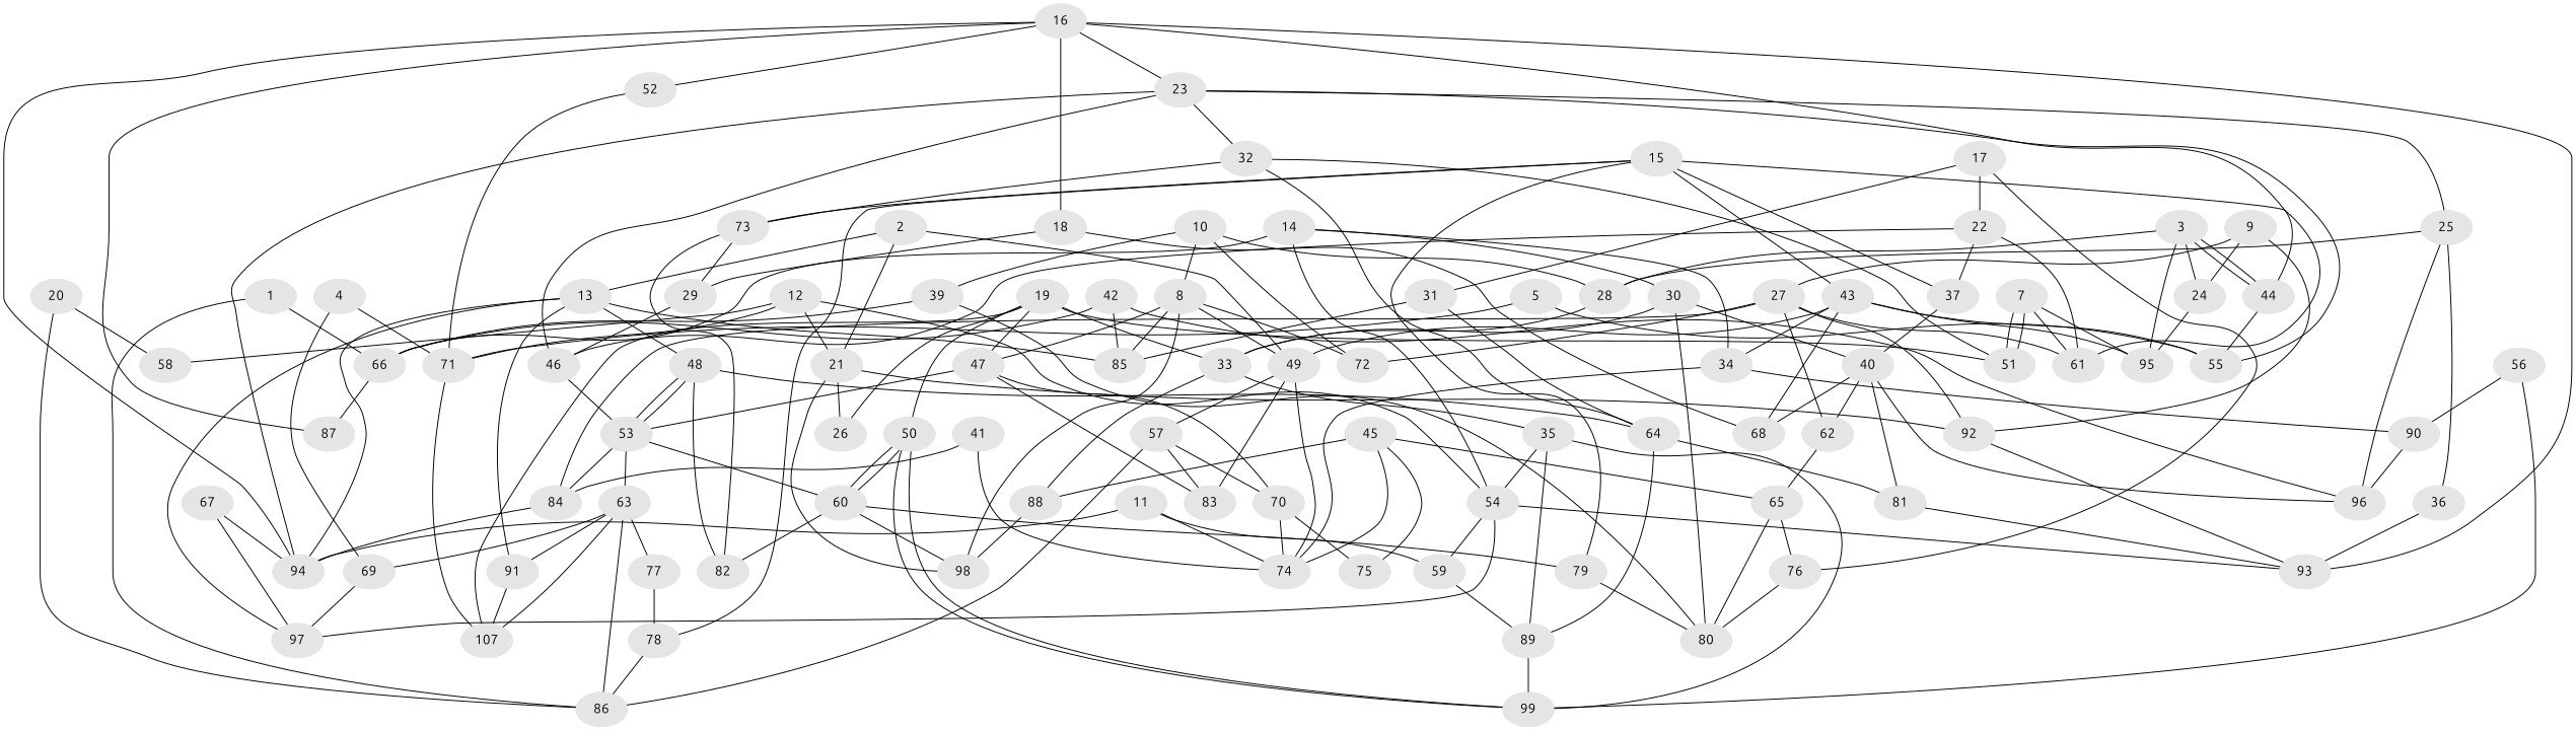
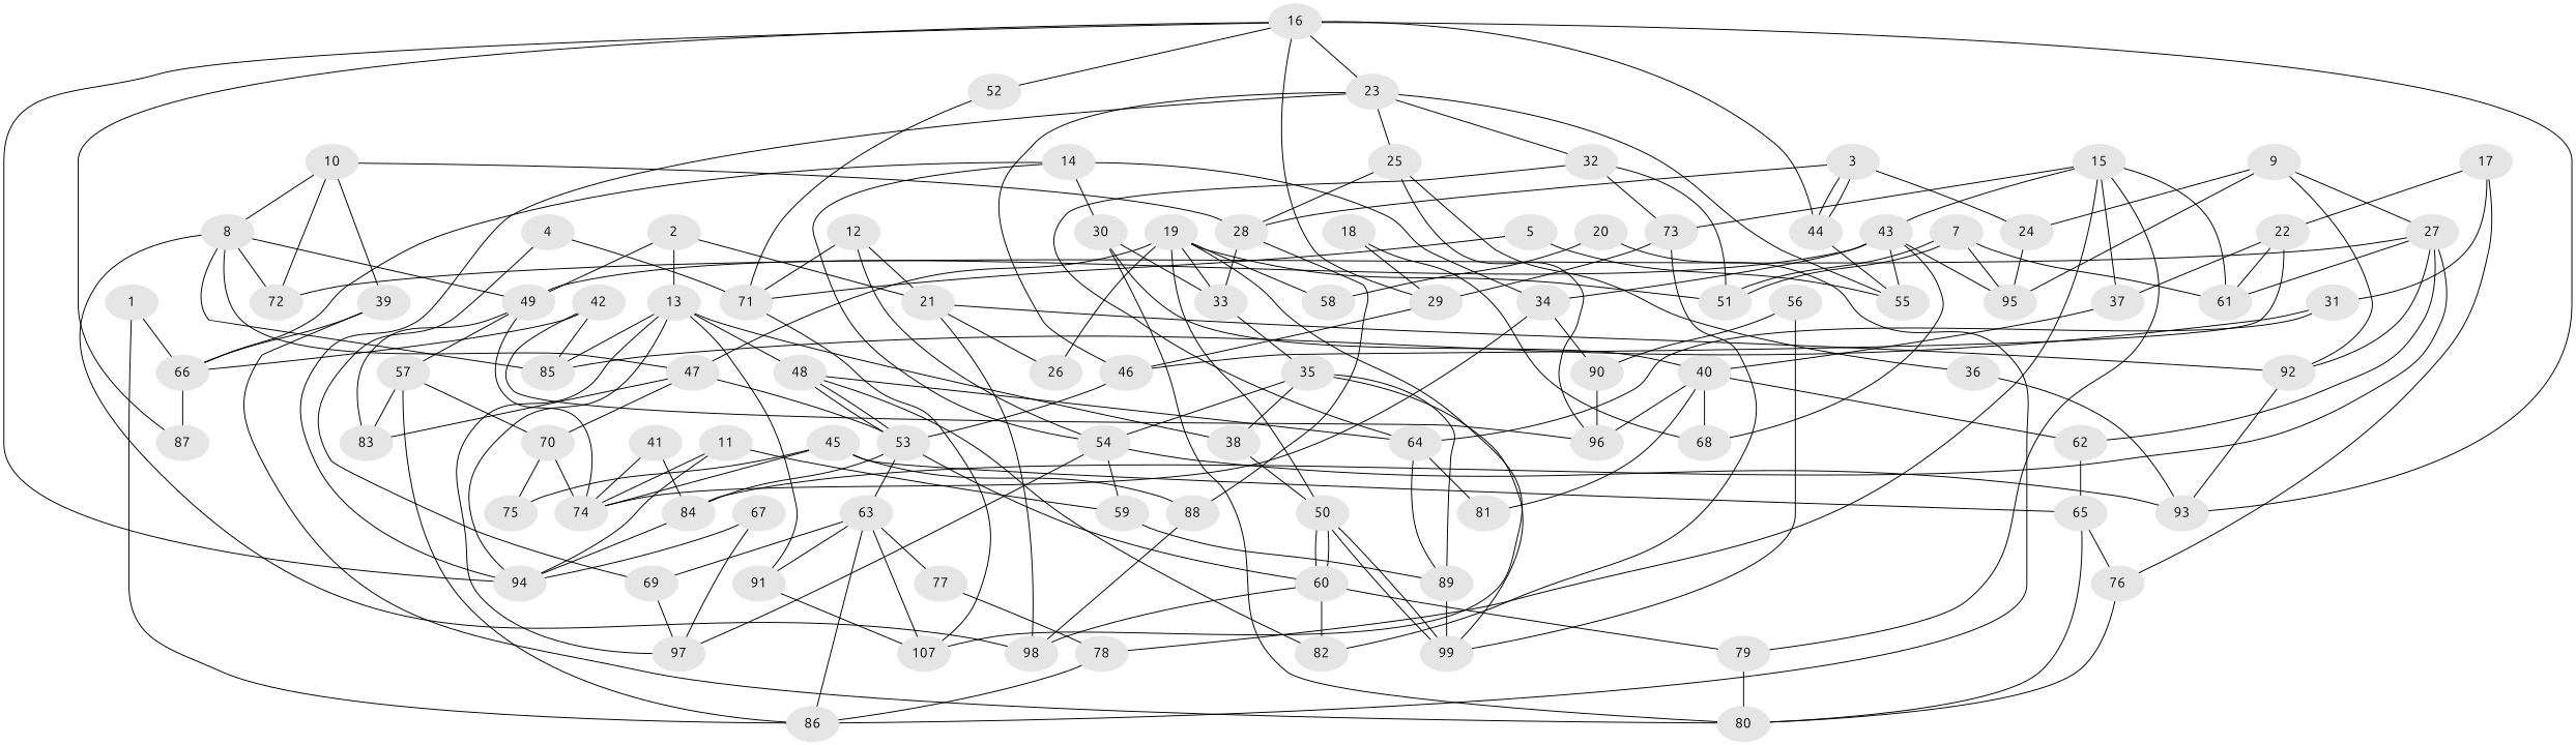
  graph {
    fontname=Ubuntu
    node [color=gray90 fontname=Ubuntu style=filled]
    edge [fontname=Ubuntu]
    1
    66
    86
    87
    2
    13
    21
    49
+   38
    85
    94
    48
    91
    97
    98
    92
    26
    74
    83
    57
    3
    24
    28
    44
    95
    33
    88
    55
    4
    69
    71
    n32 [label=107]
    5
    50
    59
    89
    76
    80
    7
    51
    61
    8
    47
    72
    53
    70
    9
    27
    62
    84
    93
    10
    39
    14
    54
    30
    34
    11
    12
    64
    82
    40
    90
    15
    37
    43
    73
    78
    79
    29
    46
    68
    16
    23
    52
    25
    32
    17
    22
    31
    18
    19
    58
    35
    99
    60
    20
    41
    36
    96
    65
    63
    77
    81
    42
    56
    45
    75
    67
    1 -- 66
    1 -- 86
    66 -- 87
    2 -- 13
    2 -- 21
    2 -- 49
+   13 -- 38
    13 -- 85
    13 -- 94
    13 -- 48
    13 -- 91
    13 -- 97
    21 -- 98
    21 -- 92
    21 -- 26
    49 -- 74
    49 -- 83
    49 -- 57
+   38 -- 50
    48 -- 53
    48 -- 53
    48 -- 64
    48 -- 82
    91 -- n32
    92 -- 93
    57 -- 86
    57 -- 83
    57 -- 70
    3 -- 24
    3 -- 28
    3 -- 44
    3 -- 44
    24 -- 95
    28 -- 33
-   33 -- 88
+   28 -- 88
    44 -- 55
    33 -- 35
    88 -- 98
    4 -- 69
    4 -- 71
    69 -- 97
    71 -- n32
    5 -- 55
    5 -- 71
    50 -- 99
    50 -- 99
    50 -- 60
    50 -- 60
    59 -- 89
    89 -- 99
    76 -- 80
    7 -- 95
    7 -- 51
    7 -- 51
    7 -- 61
    8 -- 49
    8 -- 85
    8 -- 98
    8 -- 47
    8 -- 72
    47 -- 83
    47 -- 53
    47 -- 70
    53 -- 84
    53 -- 60
    53 -- 63
    70 -- 74
    70 -- 75
    9 -- 92
    9 -- 24
-   3 -- 95
+   9 -- 95
    9 -- 27
    27 -- 92
    27 -- 61
    27 -- 72
    27 -- 62
    27 -- 84
    62 -- 65
    84 -- 94
    10 -- 28
    10 -- 8
    10 -- 72
    10 -- 39
    39 -- 66
    39 -- 80
    14 -- 66
    14 -- 54
    14 -- 30
    14 -- 34
    54 -- 97
    54 -- 59
    54 -- 93
    30 -- 33
    30 -- 80
    30 -- 40
    34 -- 74
    34 -- 90
    11 -- 94
    11 -- 74
    11 -- 59
    12 -- 21
    12 -- 71
    12 -- 54
    64 -- 89
    64 -- 81
    40 -- 62
    40 -- 68
    40 -- 96
    40 -- 81
    90 -- 96
    15 -- 61
    15 -- 37
    15 -- 43
    15 -- 73
    15 -- 78
    15 -- 79
    37 -- 40
    43 -- 49
    43 -- 95
    43 -- 55
    43 -- 34
    43 -- 68
    73 -- 82
    73 -- 29
    78 -- 86
    79 -- 80
    29 -- 46
    46 -- 53
    16 -- 87
    16 -- 94
    16 -- 44
    16 -- 93
-   16 -- 18
+   16 -- 29
    16 -- 23
    16 -- 52
    23 -- 94
    23 -- 55
    23 -- 46
    23 -- 25
    23 -- 32
    52 -- 71
    25 -- 28
    25 -- 36
    25 -- 96
    32 -- 51
    32 -- 64
    32 -- 73
    17 -- 76
    17 -- 22
    17 -- 31
    22 -- 61
    22 -- 37
    22 -- 46
    31 -- 85
    31 -- 64
    18 -- 29
    18 -- 68
    19 -- 26
    19 -- 33
    19 -- n32
    19 -- 50
    19 -- 51
    19 -- 47
-   12 -- 58
+   19 -- 58
+   35 -- 38
    35 -- 89
    35 -- 54
    35 -- 99
    60 -- 98
    60 -- 82
    60 -- 79
    20 -- 86
    20 -- 58
    41 -- 74
    41 -- 84
    36 -- 93
    65 -- 76
    65 -- 80
    63 -- 86
    63 -- 91
    63 -- 69
    63 -- n32
    63 -- 77
    77 -- 78
-   81 -- 93
    42 -- 66
    42 -- 85
    42 -- 96
    56 -- 90
    56 -- 99
    45 -- 74
    45 -- 88
    45 -- 65
    45 -- 75
    67 -- 94
    67 -- 97
  }
